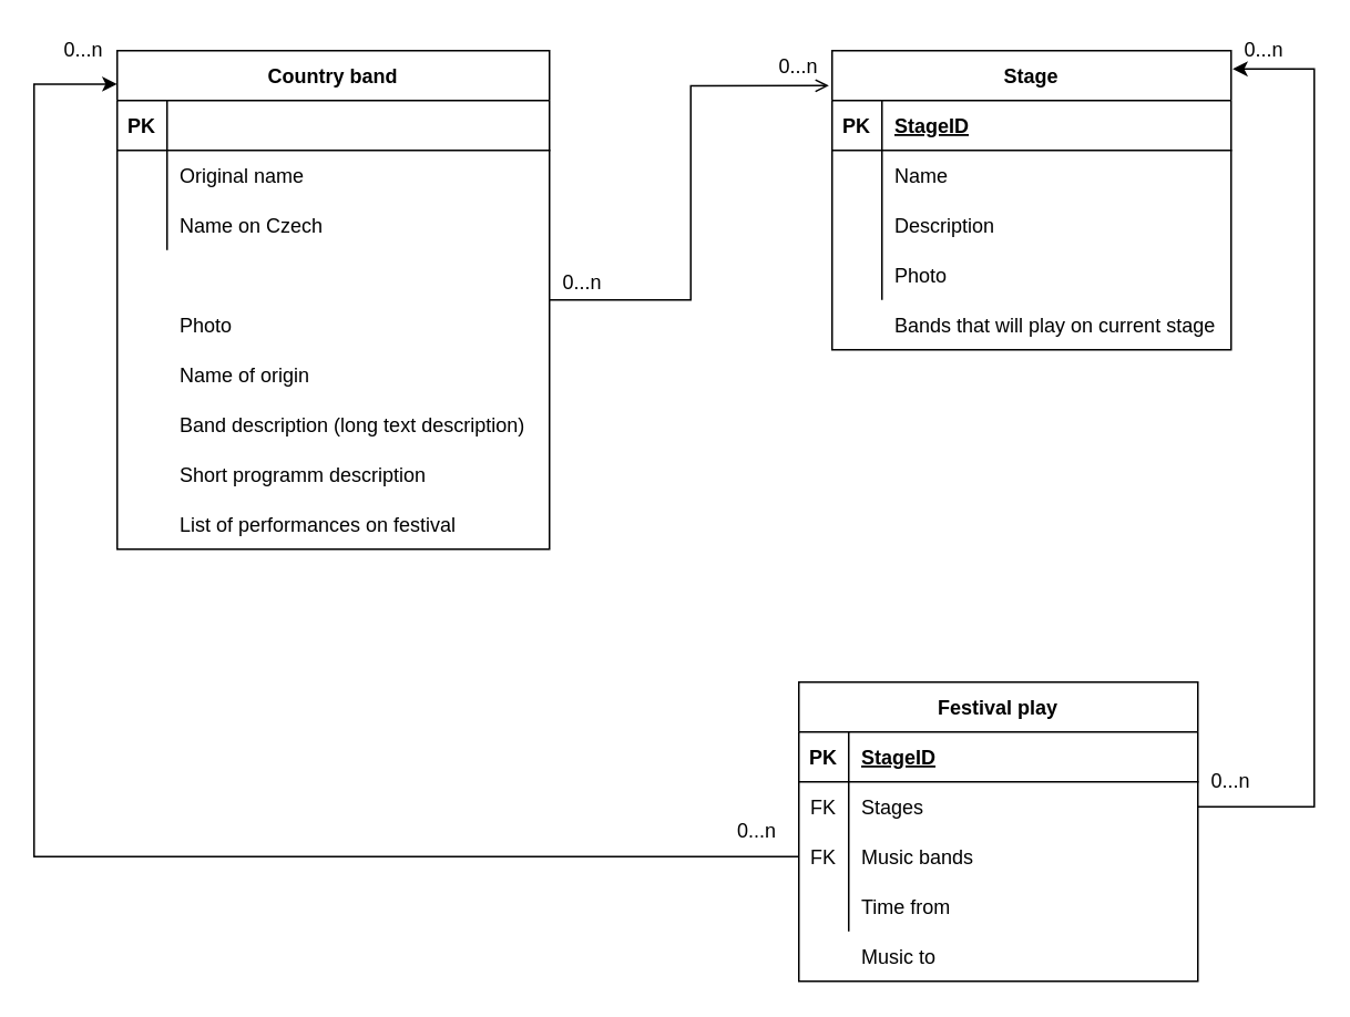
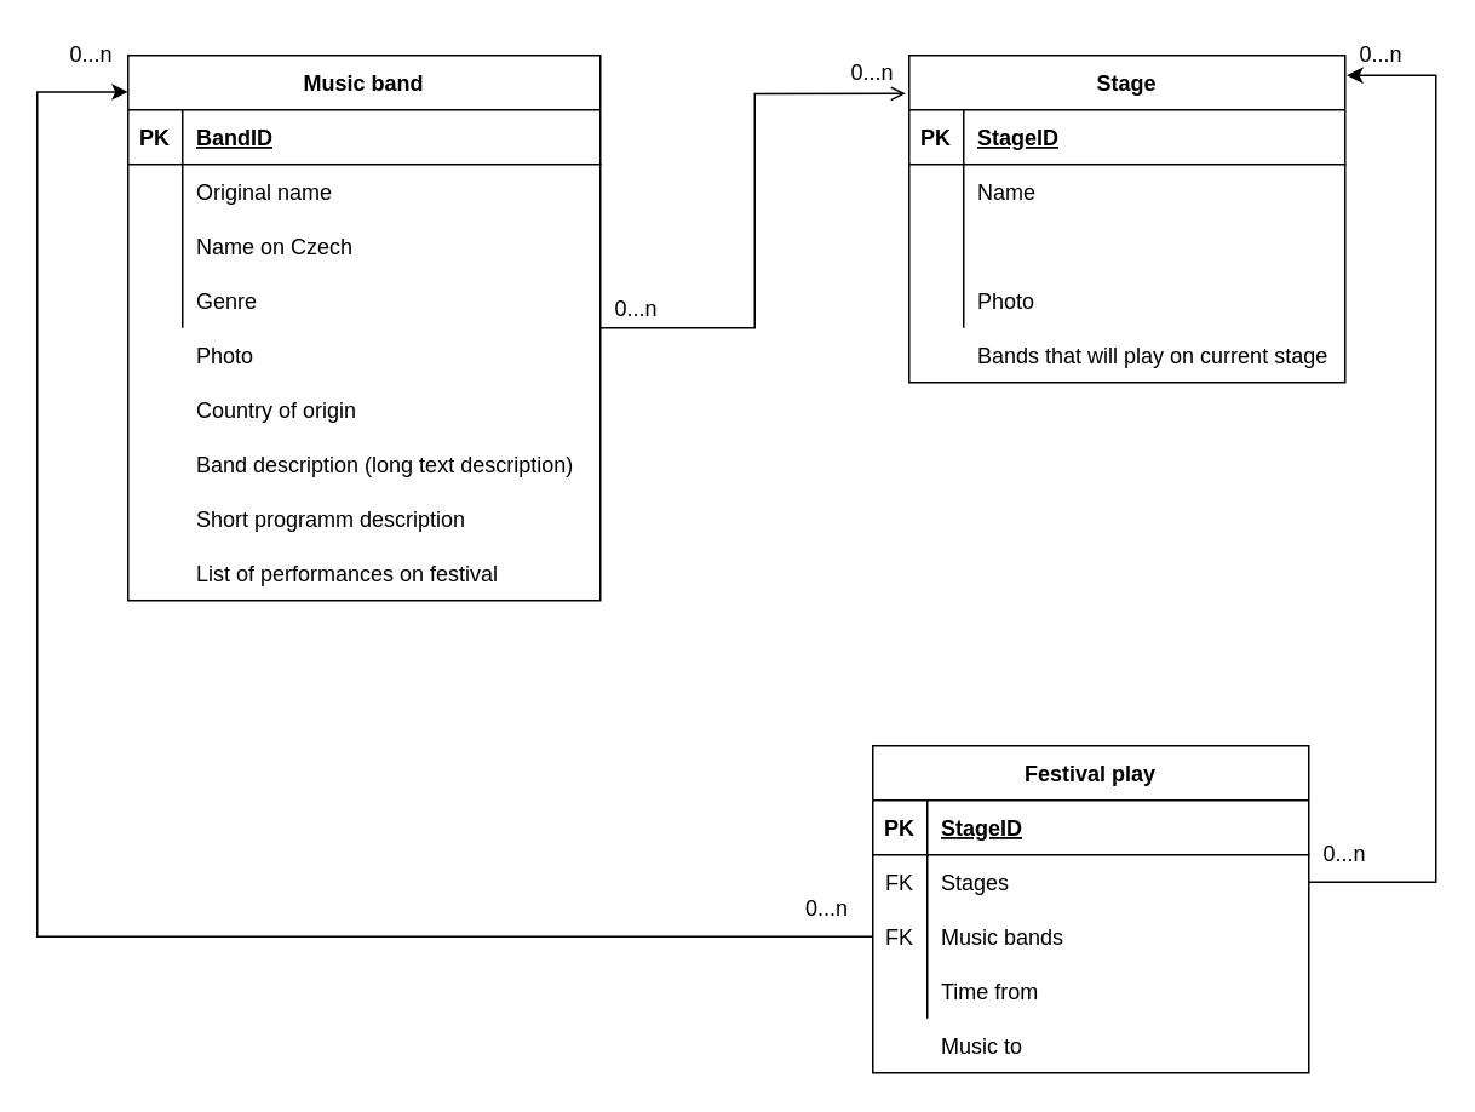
  <mxCell id="0" />
  <mxCell id="1" parent="0" />
  <mxCell id="2" style="edgeStyle=orthogonalEdgeStyle;rounded=0;orthogonalLoop=1;jettySize=auto;html=1;entryX=-0.008;entryY=0.117;entryDx=0;entryDy=0;entryPerimeter=0;endArrow=open;" edge="1" parent="1" source="3" target="21"><mxGeometry relative="1" as="geometry" /></mxCell>
- <mxCell id="3" value="Country band" style="shape=table;startSize=30;container=1;collapsible=1;childLayout=tableLayout;fixedRows=1;rowLines=0;fontStyle=1;align=center;resizeLast=1;" vertex="1" parent="1"><mxGeometry x="70" y="30" width="260" height="300" as="geometry" /></mxCell>
+ <mxCell id="3" value="Music band" style="shape=table;startSize=30;container=1;collapsible=1;childLayout=tableLayout;fixedRows=1;rowLines=0;fontStyle=1;align=center;resizeLast=1;" vertex="1" parent="1"><mxGeometry x="70" y="30" width="260" height="300" as="geometry" /></mxCell>
  <mxCell id="4" value="" style="shape=partialRectangle;collapsible=0;dropTarget=0;pointerEvents=0;fillColor=none;top=0;left=0;bottom=1;right=0;points=[[0,0.5],[1,0.5]];portConstraint=eastwest;" vertex="1" parent="3"><mxGeometry y="30" width="260" height="30" as="geometry" /></mxCell>
  <mxCell id="5" value="PK" style="shape=partialRectangle;connectable=0;fillColor=none;top=0;left=0;bottom=0;right=0;fontStyle=1;overflow=hidden;" vertex="1" parent="4"><mxGeometry width="30" height="30" as="geometry" /></mxCell>
+ <mxCell id="6" value="BandID" style="shape=partialRectangle;connectable=0;fillColor=none;top=0;left=0;bottom=0;right=0;align=left;spacingLeft=6;fontStyle=5;overflow=hidden;" vertex="1" parent="4"><mxGeometry x="30" width="230" height="30" as="geometry" /></mxCell>
  <mxCell id="7" value="" style="shape=partialRectangle;collapsible=0;dropTarget=0;pointerEvents=0;fillColor=none;top=0;left=0;bottom=0;right=0;points=[[0,0.5],[1,0.5]];portConstraint=eastwest;" vertex="1" parent="3"><mxGeometry y="60" width="260" height="30" as="geometry" /></mxCell>
  <mxCell id="8" value="" style="shape=partialRectangle;connectable=0;fillColor=none;top=0;left=0;bottom=0;right=0;editable=1;overflow=hidden;" vertex="1" parent="7"><mxGeometry width="30" height="30" as="geometry" /></mxCell>
  <mxCell id="9" value="Original name" style="shape=partialRectangle;connectable=0;fillColor=none;top=0;left=0;bottom=0;right=0;align=left;spacingLeft=6;overflow=hidden;" vertex="1" parent="7"><mxGeometry x="30" width="230" height="30" as="geometry" /></mxCell>
  <mxCell id="10" value="" style="shape=partialRectangle;collapsible=0;dropTarget=0;pointerEvents=0;fillColor=none;top=0;left=0;bottom=0;right=0;points=[[0,0.5],[1,0.5]];portConstraint=eastwest;" vertex="1" parent="3"><mxGeometry y="90" width="260" height="30" as="geometry" /></mxCell>
  <mxCell id="11" value="" style="shape=partialRectangle;connectable=0;fillColor=none;top=0;left=0;bottom=0;right=0;editable=1;overflow=hidden;" vertex="1" parent="10"><mxGeometry width="30" height="30" as="geometry" /></mxCell>
  <mxCell id="12" value="Name on Czech" style="shape=partialRectangle;connectable=0;fillColor=none;top=0;left=0;bottom=0;right=0;align=left;spacingLeft=6;overflow=hidden;" vertex="1" parent="10"><mxGeometry x="30" width="230" height="30" as="geometry" /></mxCell>
  <mxCell id="13" value="" style="shape=partialRectangle;collapsible=0;dropTarget=0;pointerEvents=0;fillColor=none;top=0;left=0;bottom=0;right=0;points=[[0,0.5],[1,0.5]];portConstraint=eastwest;" vertex="1" parent="3"><mxGeometry y="120" width="260" height="30" as="geometry" /></mxCell>
  <mxCell id="14" value="" style="shape=partialRectangle;connectable=0;fillColor=none;top=0;left=0;bottom=0;right=0;editable=1;overflow=hidden;" vertex="1" parent="13"><mxGeometry width="30" height="30" as="geometry" /></mxCell>
+ <mxCell id="15" value="Genre" style="shape=partialRectangle;connectable=0;fillColor=none;top=0;left=0;bottom=0;right=0;align=left;spacingLeft=6;overflow=hidden;" vertex="1" parent="13"><mxGeometry x="30" width="230" height="30" as="geometry" /></mxCell>
  <mxCell id="16" value="Photo" style="shape=partialRectangle;connectable=0;fillColor=none;top=0;left=0;bottom=0;right=0;align=left;spacingLeft=6;overflow=hidden;" vertex="1" parent="1"><mxGeometry x="100" y="180" width="150" height="30" as="geometry" /></mxCell>
  <mxCell id="17" value="List of performances on festival" style="shape=partialRectangle;connectable=0;fillColor=none;top=0;left=0;bottom=0;right=0;align=left;spacingLeft=6;overflow=hidden;" vertex="1" parent="1"><mxGeometry x="100" y="300" width="210" height="30" as="geometry" /></mxCell>
  <mxCell id="18" value="Short programm description" style="shape=partialRectangle;connectable=0;fillColor=none;top=0;left=0;bottom=0;right=0;align=left;spacingLeft=6;overflow=hidden;" vertex="1" parent="1"><mxGeometry x="100" y="270" width="180" height="30" as="geometry" /></mxCell>
  <mxCell id="19" value="Band description (long text description)" style="shape=partialRectangle;connectable=0;fillColor=none;top=0;left=0;bottom=0;right=0;align=left;spacingLeft=6;overflow=hidden;" vertex="1" parent="1"><mxGeometry x="100" y="240" width="250" height="30" as="geometry" /></mxCell>
- <mxCell id="20" value="Name of origin" style="shape=partialRectangle;connectable=0;fillColor=none;top=0;left=0;bottom=0;right=0;align=left;spacingLeft=6;overflow=hidden;" vertex="1" parent="1"><mxGeometry x="100" y="210" width="150" height="30" as="geometry" /></mxCell>
+ <mxCell id="20" value="Country of origin" style="shape=partialRectangle;connectable=0;fillColor=none;top=0;left=0;bottom=0;right=0;align=left;spacingLeft=6;overflow=hidden;" vertex="1" parent="1"><mxGeometry x="100" y="210" width="150" height="30" as="geometry" /></mxCell>
  <mxCell id="21" value="Stage" style="shape=table;startSize=30;container=1;collapsible=1;childLayout=tableLayout;fixedRows=1;rowLines=0;fontStyle=1;align=center;resizeLast=1;" vertex="1" parent="1"><mxGeometry x="500" y="30" width="240" height="180" as="geometry" /></mxCell>
  <mxCell id="22" value="" style="shape=partialRectangle;collapsible=0;dropTarget=0;pointerEvents=0;fillColor=none;top=0;left=0;bottom=1;right=0;points=[[0,0.5],[1,0.5]];portConstraint=eastwest;" vertex="1" parent="21"><mxGeometry y="30" width="240" height="30" as="geometry" /></mxCell>
  <mxCell id="23" value="PK" style="shape=partialRectangle;connectable=0;fillColor=none;top=0;left=0;bottom=0;right=0;fontStyle=1;overflow=hidden;" vertex="1" parent="22"><mxGeometry width="30" height="30" as="geometry" /></mxCell>
  <mxCell id="24" value="StageID" style="shape=partialRectangle;connectable=0;fillColor=none;top=0;left=0;bottom=0;right=0;align=left;spacingLeft=6;fontStyle=5;overflow=hidden;" vertex="1" parent="22"><mxGeometry x="30" width="210" height="30" as="geometry" /></mxCell>
  <mxCell id="25" value="" style="shape=partialRectangle;collapsible=0;dropTarget=0;pointerEvents=0;fillColor=none;top=0;left=0;bottom=0;right=0;points=[[0,0.5],[1,0.5]];portConstraint=eastwest;" vertex="1" parent="21"><mxGeometry y="60" width="240" height="30" as="geometry" /></mxCell>
  <mxCell id="26" value="" style="shape=partialRectangle;connectable=0;fillColor=none;top=0;left=0;bottom=0;right=0;editable=1;overflow=hidden;" vertex="1" parent="25"><mxGeometry width="30" height="30" as="geometry" /></mxCell>
  <mxCell id="27" value="Name" style="shape=partialRectangle;connectable=0;fillColor=none;top=0;left=0;bottom=0;right=0;align=left;spacingLeft=6;overflow=hidden;" vertex="1" parent="25"><mxGeometry x="30" width="210" height="30" as="geometry" /></mxCell>
  <mxCell id="28" value="" style="shape=partialRectangle;collapsible=0;dropTarget=0;pointerEvents=0;fillColor=none;top=0;left=0;bottom=0;right=0;points=[[0,0.5],[1,0.5]];portConstraint=eastwest;" vertex="1" parent="21"><mxGeometry y="90" width="240" height="30" as="geometry" /></mxCell>
  <mxCell id="29" value="" style="shape=partialRectangle;connectable=0;fillColor=none;top=0;left=0;bottom=0;right=0;editable=1;overflow=hidden;" vertex="1" parent="28"><mxGeometry width="30" height="30" as="geometry" /></mxCell>
- <mxCell id="30" value="Description" style="shape=partialRectangle;connectable=0;fillColor=none;top=0;left=0;bottom=0;right=0;align=left;spacingLeft=6;overflow=hidden;" vertex="1" parent="28"><mxGeometry x="30" width="210" height="30" as="geometry" /></mxCell>
  <mxCell id="31" value="" style="shape=partialRectangle;collapsible=0;dropTarget=0;pointerEvents=0;fillColor=none;top=0;left=0;bottom=0;right=0;points=[[0,0.5],[1,0.5]];portConstraint=eastwest;" vertex="1" parent="21"><mxGeometry y="120" width="240" height="30" as="geometry" /></mxCell>
  <mxCell id="32" value="" style="shape=partialRectangle;connectable=0;fillColor=none;top=0;left=0;bottom=0;right=0;editable=1;overflow=hidden;" vertex="1" parent="31"><mxGeometry width="30" height="30" as="geometry" /></mxCell>
  <mxCell id="33" value="Photo" style="shape=partialRectangle;connectable=0;fillColor=none;top=0;left=0;bottom=0;right=0;align=left;spacingLeft=6;overflow=hidden;" vertex="1" parent="31"><mxGeometry x="30" width="210" height="30" as="geometry" /></mxCell>
  <mxCell id="34" value="Bands that will play on current stage" style="shape=partialRectangle;connectable=0;fillColor=none;top=0;left=0;bottom=0;right=0;align=left;spacingLeft=6;overflow=hidden;" vertex="1" parent="1"><mxGeometry x="530" y="180" width="210" height="30" as="geometry" /></mxCell>
  <mxCell id="35" value="Festival play" style="shape=table;startSize=30;container=1;collapsible=1;childLayout=tableLayout;fixedRows=1;rowLines=0;fontStyle=1;align=center;resizeLast=1;" vertex="1" parent="1"><mxGeometry x="480" y="410" width="240" height="180" as="geometry" /></mxCell>
  <mxCell id="36" value="" style="shape=partialRectangle;collapsible=0;dropTarget=0;pointerEvents=0;fillColor=none;top=0;left=0;bottom=1;right=0;points=[[0,0.5],[1,0.5]];portConstraint=eastwest;" vertex="1" parent="35"><mxGeometry y="30" width="240" height="30" as="geometry" /></mxCell>
  <mxCell id="37" value="PK" style="shape=partialRectangle;connectable=0;fillColor=none;top=0;left=0;bottom=0;right=0;fontStyle=1;overflow=hidden;" vertex="1" parent="36"><mxGeometry width="30" height="30" as="geometry" /></mxCell>
  <mxCell id="38" value="StageID" style="shape=partialRectangle;connectable=0;fillColor=none;top=0;left=0;bottom=0;right=0;align=left;spacingLeft=6;fontStyle=5;overflow=hidden;" vertex="1" parent="36"><mxGeometry x="30" width="210" height="30" as="geometry" /></mxCell>
  <mxCell id="39" value="" style="shape=partialRectangle;collapsible=0;dropTarget=0;pointerEvents=0;fillColor=none;top=0;left=0;bottom=0;right=0;points=[[0,0.5],[1,0.5]];portConstraint=eastwest;" vertex="1" parent="35"><mxGeometry y="60" width="240" height="30" as="geometry" /></mxCell>
  <mxCell id="40" value="FK" style="shape=partialRectangle;connectable=0;fillColor=none;top=0;left=0;bottom=0;right=0;editable=1;overflow=hidden;" vertex="1" parent="39"><mxGeometry width="30" height="30" as="geometry" /></mxCell>
  <mxCell id="41" value="Stages" style="shape=partialRectangle;connectable=0;fillColor=none;top=0;left=0;bottom=0;right=0;align=left;spacingLeft=6;overflow=hidden;" vertex="1" parent="39"><mxGeometry x="30" width="210" height="30" as="geometry" /></mxCell>
  <mxCell id="42" value="" style="shape=partialRectangle;collapsible=0;dropTarget=0;pointerEvents=0;fillColor=none;top=0;left=0;bottom=0;right=0;points=[[0,0.5],[1,0.5]];portConstraint=eastwest;" vertex="1" parent="35"><mxGeometry y="90" width="240" height="30" as="geometry" /></mxCell>
  <mxCell id="43" value="FK" style="shape=partialRectangle;connectable=0;fillColor=none;top=0;left=0;bottom=0;right=0;editable=1;overflow=hidden;" vertex="1" parent="42"><mxGeometry width="30" height="30" as="geometry" /></mxCell>
  <mxCell id="44" value="Music bands" style="shape=partialRectangle;connectable=0;fillColor=none;top=0;left=0;bottom=0;right=0;align=left;spacingLeft=6;overflow=hidden;" vertex="1" parent="42"><mxGeometry x="30" width="210" height="30" as="geometry" /></mxCell>
  <mxCell id="45" value="" style="shape=partialRectangle;collapsible=0;dropTarget=0;pointerEvents=0;fillColor=none;top=0;left=0;bottom=0;right=0;points=[[0,0.5],[1,0.5]];portConstraint=eastwest;" vertex="1" parent="35"><mxGeometry y="120" width="240" height="30" as="geometry" /></mxCell>
  <mxCell id="46" value="" style="shape=partialRectangle;connectable=0;fillColor=none;top=0;left=0;bottom=0;right=0;editable=1;overflow=hidden;" vertex="1" parent="45"><mxGeometry width="30" height="30" as="geometry" /></mxCell>
  <mxCell id="47" value="Time from" style="shape=partialRectangle;connectable=0;fillColor=none;top=0;left=0;bottom=0;right=0;align=left;spacingLeft=6;overflow=hidden;" vertex="1" parent="45"><mxGeometry x="30" width="210" height="30" as="geometry" /></mxCell>
  <mxCell id="48" value="0...n" style="text;html=1;strokeColor=none;fillColor=none;align=center;verticalAlign=middle;whiteSpace=wrap;rounded=0;" vertex="1" parent="1"><mxGeometry x="460" y="30" width="40" height="20" as="geometry" /></mxCell>
  <mxCell id="49" value="0...n" style="text;html=1;strokeColor=none;fillColor=none;align=center;verticalAlign=middle;whiteSpace=wrap;rounded=0;" vertex="1" parent="1"><mxGeometry x="330" y="160" width="40" height="20" as="geometry" /></mxCell>
  <mxCell id="50" value="Music to" style="shape=partialRectangle;connectable=0;fillColor=none;top=0;left=0;bottom=0;right=0;align=left;spacingLeft=6;overflow=hidden;" vertex="1" parent="1"><mxGeometry x="510" y="560" width="210" height="30" as="geometry" /></mxCell>
  <mxCell id="51" style="edgeStyle=orthogonalEdgeStyle;rounded=0;orthogonalLoop=1;jettySize=auto;html=1;entryX=1.004;entryY=0.061;entryDx=0;entryDy=0;entryPerimeter=0;exitX=1;exitY=0.5;exitDx=0;exitDy=0;" edge="1" parent="1" source="39" target="21"><mxGeometry relative="1" as="geometry"><mxPoint x="790" y="450" as="sourcePoint" /><Array as="points"><mxPoint x="790" y="485" /><mxPoint x="790" y="41" /></Array></mxGeometry></mxCell>
  <mxCell id="52" value="0...n" style="text;html=1;strokeColor=none;fillColor=none;align=center;verticalAlign=middle;whiteSpace=wrap;rounded=0;" vertex="1" parent="1"><mxGeometry x="740" y="20" width="40" height="20" as="geometry" /></mxCell>
  <mxCell id="53" value="0...n" style="text;html=1;strokeColor=none;fillColor=none;align=center;verticalAlign=middle;whiteSpace=wrap;rounded=0;" vertex="1" parent="1"><mxGeometry x="720" y="460" width="40" height="20" as="geometry" /></mxCell>
  <mxCell id="54" style="edgeStyle=orthogonalEdgeStyle;rounded=0;orthogonalLoop=1;jettySize=auto;html=1;exitX=0;exitY=0.5;exitDx=0;exitDy=0;entryX=0;entryY=0.067;entryDx=0;entryDy=0;entryPerimeter=0;" edge="1" parent="1" source="42" target="3"><mxGeometry relative="1" as="geometry"><Array as="points"><mxPoint x="20" y="515" /><mxPoint x="20" y="50" /></Array></mxGeometry></mxCell>
  <mxCell id="55" value="0...n" style="text;html=1;strokeColor=none;fillColor=none;align=center;verticalAlign=middle;whiteSpace=wrap;rounded=0;" vertex="1" parent="1"><mxGeometry x="30" y="20" width="40" height="20" as="geometry" /></mxCell>
  <mxCell id="56" value="0...n" style="text;html=1;strokeColor=none;fillColor=none;align=center;verticalAlign=middle;whiteSpace=wrap;rounded=0;" vertex="1" parent="1"><mxGeometry x="435" y="490" width="40" height="20" as="geometry" /></mxCell>
